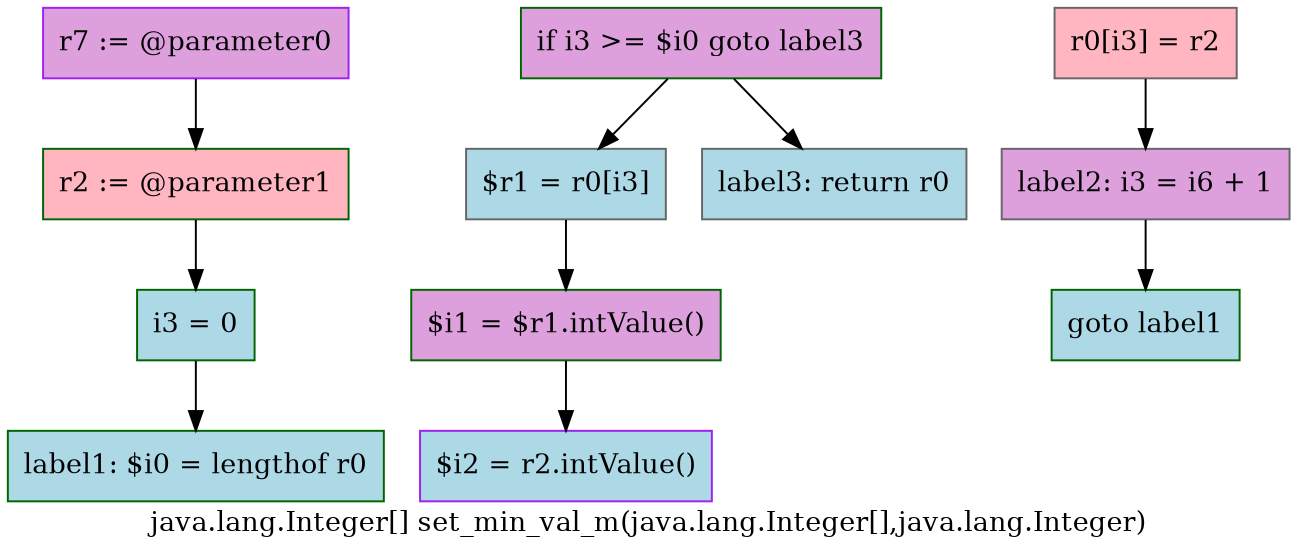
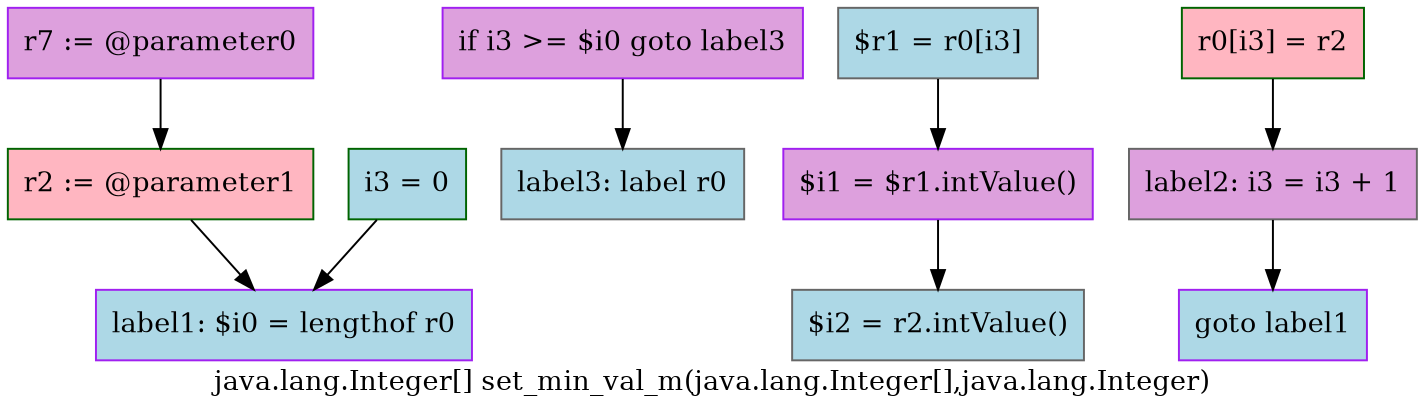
  digraph {
    label="java.lang.Integer[] set_min_val_m(java.lang.Integer[],java.lang.Integer)"
    node [color=darkgreen fillcolor=lightblue shape=box style=filled]
    n1 [color=purple fillcolor=plum label="r7 := @parameter0"]
    n2 [fillcolor=lightpink label="r2 := @parameter1"]
    n3 [label="i3 = 0"]
-   n4 [label="label1: $i0 = lengthof r0"]
-   n5 [fillcolor=plum label="if i3 >= $i0 goto label3"]
+   n4 [color=purple label="label1: $i0 = lengthof r0"]
+   n5 [color=purple fillcolor=plum label="if i3 >= $i0 goto label3"]
    n6 [color=gray40 label="$r1 = r0[i3]"]
-   n7 [color=gray40 label="label3: return r0"]
-   n8 [fillcolor=plum label="$i1 = $r1.intValue()"]
-   n9 [color=purple label="$i2 = r2.intValue()"]
-   n10 [color=gray40 fillcolor=lightpink label="r0[i3] = r2"]
-   n11 [color=gray40 fillcolor=plum label="label2: i3 = i6 + 1"]
-   n12 [label="goto label1"]
+   n7 [color=gray40 label="label3: label r0"]
+   n8 [color=purple fillcolor=plum label="$i1 = $r1.intValue()"]
+   n9 [color=gray40 label="$i2 = r2.intValue()"]
+   n10 [fillcolor=lightpink label="r0[i3] = r2"]
+   n11 [color=gray40 fillcolor=plum label="label2: i3 = i3 + 1"]
+   n12 [color=purple label="goto label1"]
    n1 -> n2
-   n2 -> n3
+   n2 -> n4
    n3 -> n4
-   n5 -> n6
    n5 -> n7
    n6 -> n8
    n8 -> n9
    n10 -> n11
    n11 -> n12
  }
